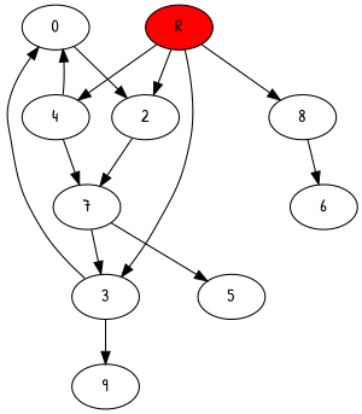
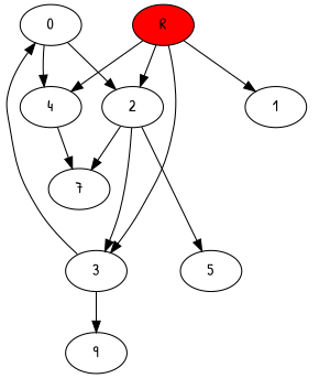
  digraph {
    fontname="Patrick Hand"
    node [fontname="Patrick Hand"]
    edge [fontname="Patrick Hand"]
    n1 [label=0]
    2
    7
    3
    5
    9
    4
-   8
-   6
+   8 [label=1]
    R [fillcolor="#ff0000" style=filled]
    n1 -> 2
    2 -> 7
-   7 -> 3
-   7 -> 5
+   2 -> 3
+   2 -> 5
    3 -> n1
    3 -> 9
-   4 -> n1
+   n1 -> 4
    4 -> 7
-   8 -> 6
    R -> 2
    R -> 3
    R -> 4
    R -> 8
  }
